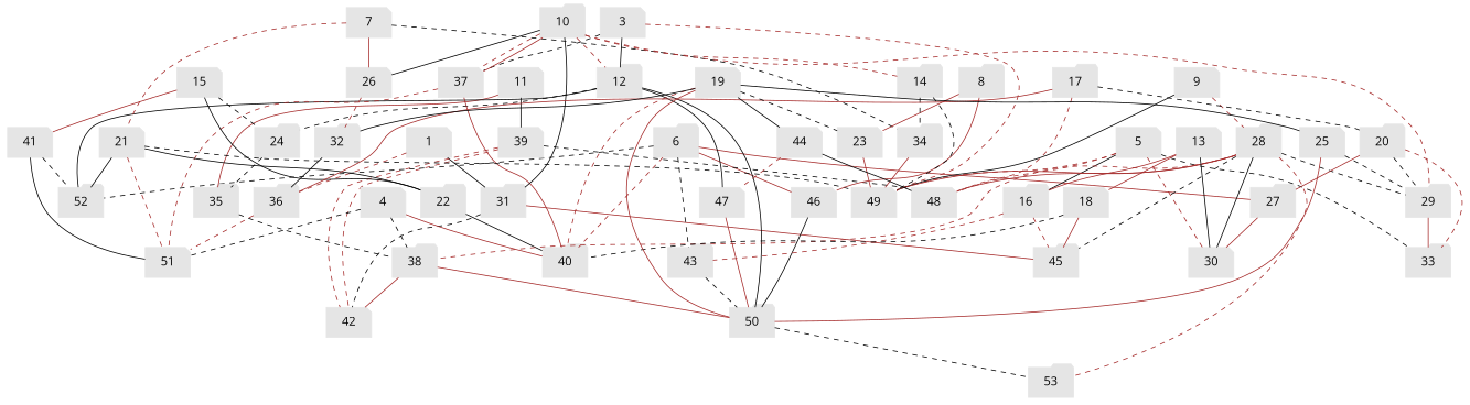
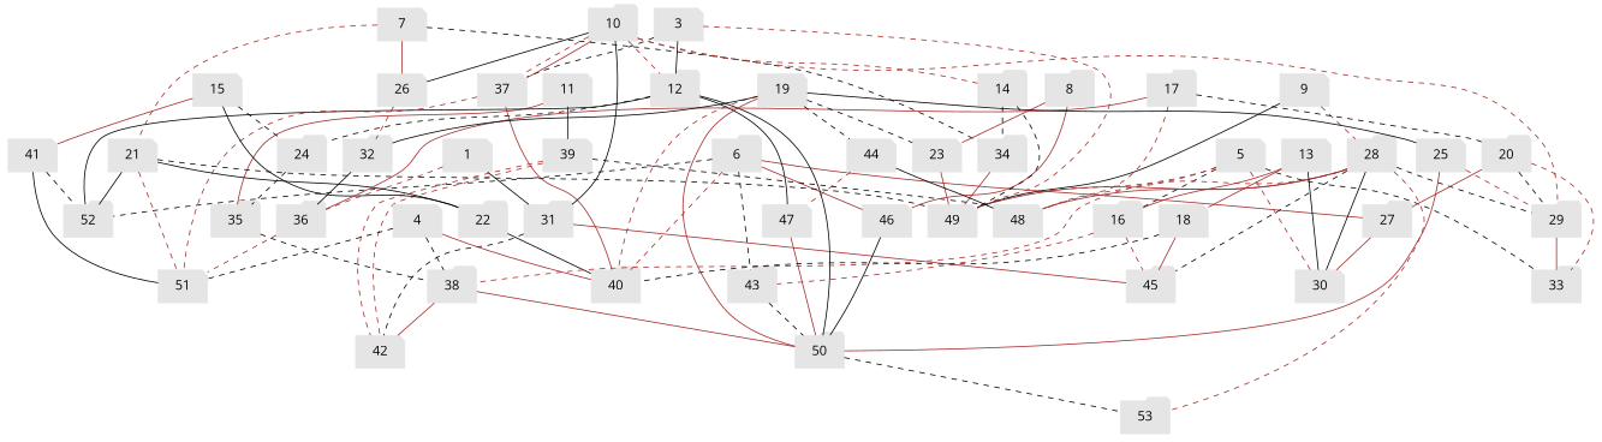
  graph {
    fontname="Open Sans"
    node [color=gray90 fontname="Open Sans" shape=folder style=filled]
    edge [color=brown fontname="Open Sans" style=dashed]
    31
    1 [shape=note]
    36
    45
    42 [shape=note]
    51 [shape=note]
    6
    40
    27
    43
    46 [shape=note]
    52
    35
    11 [shape=note]
    39 [shape=note]
    12
    3 [shape=note]
    37 [shape=note]
    49 [shape=note]
    24
    47 [shape=note]
    50
    38
    4 [shape=note]
    5 [shape=note]
    30 [shape=note]
    16
    33
    48 [shape=note]
    7 [shape=note]
    21 [shape=note]
    26 [shape=note]
    34
    22
    32
    8
    23 [shape=note]
    9 [shape=note]
    28
    29
    53
    10
    14
    13 [shape=note]
    18 [shape=note]
    15 [shape=note]
    41 [shape=note]
    17
    20
    19 [shape=note]
    25 [shape=note]
    44 [shape=note]
    31 -- 45 [style=solid]
    31 -- 42 [color=black]
    1 -- 31 [color=black style=solid]
    1 -- 36
    36 -- 51
    6 -- 40
    6 -- 27 [style=solid]
    6 -- 43 [color=black]
    6 -- 46 [style=solid]
    6 -- 52 [color=black]
    27 -- 30 [style=solid]
    43 -- 50 [color=black]
    46 -- 50 [color=black style=solid]
    35 -- 38 [color=black]
    11 -- 35 [style=solid]
    11 -- 39 [color=black style=solid]
    39 -- 42
    39 -- 42
    39 -- 48 [color=black]
    12 -- 52 [color=black style=solid]
    12 -- 24 [color=black]
    12 -- 47 [color=black style=solid]
    12 -- 50 [color=black style=solid]
    3 -- 12 [color=black style=solid]
    3 -- 37 [color=black]
    3 -- 49
    37 -- 51
    37 -- 40 [style=solid]
    24 -- 35 [color=black]
    47 -- 50 [style=solid]
    50 -- 53 [color=black]
    38 -- 42 [style=solid]
    38 -- 50 [style=solid]
    4 -- 51 [color=black]
    4 -- 40 [style=solid]
    4 -- 38 [color=black]
    5 -- 49
    5 -- 30
-   5 -- 16 [color=black style=solid]
+   5 -- 16 [color=black]
    5 -- 33 [color=black]
    5 -- 48
    16 -- 45
    16 -- 43
    7 -- 21
    7 -- 26 [style=solid]
    7 -- 34 [color=black]
    21 -- 51
    21 -- 52 [color=black style=solid]
    21 -- 49 [color=black]
    21 -- 22 [color=black style=solid]
    26 -- 32
    34 -- 49 [style=solid]
    22 -- 40 [color=black style=solid]
    32 -- 36 [color=black style=solid]
    8 -- 46 [style=solid]
    8 -- 23 [style=solid]
    23 -- 49 [style=solid]
    9 -- 49 [color=black style=solid]
    9 -- 28
    28 -- 45 [color=black]
    28 -- 49 [style=solid]
    28 -- 38
    28 -- 30 [color=black style=solid]
    28 -- 48 [style=solid]
    28 -- 29 [color=black]
    28 -- 53
    29 -- 33 [style=solid]
    10 -- 31 [color=black style=solid]
    10 -- 12
    10 -- 37
    10 -- 37 [style=solid]
    10 -- 26 [color=black style=solid]
    10 -- 29
    10 -- 14
    14 -- 49 [color=black]
    14 -- 34 [color=black]
    13 -- 30 [color=black style=solid]
    13 -- 16 [style=solid]
    13 -- 18 [style=solid]
    18 -- 45 [style=solid]
    18 -- 40 [color=black]
    15 -- 24 [color=black]
    15 -- 22 [color=black style=solid]
    15 -- 41 [style=solid]
    41 -- 51 [color=black style=solid]
    41 -- 52 [color=black]
    17 -- 36 [style=solid]
    17 -- 48
    17 -- 20 [color=black]
    20 -- 27 [style=solid]
    20 -- 33
    20 -- 29 [color=black]
    19 -- 40
    19 -- 50 [style=solid]
    19 -- 32 [color=black style=solid]
    19 -- 23 [color=black]
    19 -- 25 [color=black style=solid]
-   19 -- 44 [color=black style=solid]
+   19 -- 44 [color=black]
    25 -- 50 [style=solid]
-   25 -- 29 [color=black]
+   25 -- 29
    44 -- 47
    44 -- 48 [color=black style=solid]
  }
